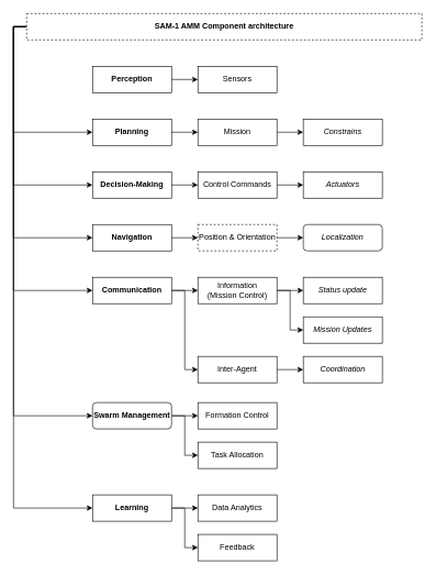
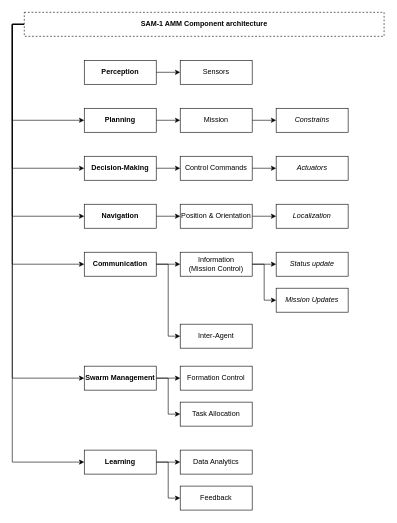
  <mxCell id="0" />
  <mxCell id="1" parent="0" />
  <mxCell id="2" value="" style="edgeStyle=orthogonalEdgeStyle;rounded=0;orthogonalLoop=1;jettySize=auto;html=1;" parent="1" source="3" target="4" edge="1"><mxGeometry relative="1" as="geometry" /></mxCell>
  <mxCell id="3" value="Perception" style="rounded=0;whiteSpace=wrap;html=1;fontStyle=1" parent="1" vertex="1"><mxGeometry x="140" y="100" width="120" height="40" as="geometry" /></mxCell>
  <mxCell id="4" value="Sensors" style="rounded=0;whiteSpace=wrap;html=1;" parent="1" vertex="1"><mxGeometry x="300" y="100" width="120" height="40" as="geometry" /></mxCell>
  <mxCell id="5" value="" style="edgeStyle=orthogonalEdgeStyle;rounded=0;orthogonalLoop=1;jettySize=auto;html=1;" parent="1" source="6" target="8" edge="1"><mxGeometry relative="1" as="geometry" /></mxCell>
  <mxCell id="6" value="Planning" style="whiteSpace=wrap;html=1;rounded=0;fontStyle=1" parent="1" vertex="1"><mxGeometry x="140" y="180" width="120" height="40" as="geometry" /></mxCell>
  <mxCell id="7" value="" style="edgeStyle=orthogonalEdgeStyle;rounded=0;orthogonalLoop=1;jettySize=auto;html=1;" parent="1" source="8" target="9" edge="1"><mxGeometry relative="1" as="geometry" /></mxCell>
  <mxCell id="8" value="Mission" style="whiteSpace=wrap;html=1;rounded=0;" parent="1" vertex="1"><mxGeometry x="300" y="180" width="120" height="40" as="geometry" /></mxCell>
  <mxCell id="9" value="Constrains" style="whiteSpace=wrap;html=1;rounded=0;fontStyle=2" parent="1" vertex="1"><mxGeometry x="460" y="180" width="120" height="40" as="geometry" /></mxCell>
  <mxCell id="10" value="" style="edgeStyle=orthogonalEdgeStyle;rounded=0;orthogonalLoop=1;jettySize=auto;html=1;" parent="1" source="11" target="13" edge="1"><mxGeometry relative="1" as="geometry" /></mxCell>
  <mxCell id="11" value="Decision-Making" style="whiteSpace=wrap;html=1;rounded=0;fontStyle=1" parent="1" vertex="1"><mxGeometry x="140" y="260" width="120" height="40" as="geometry" /></mxCell>
  <mxCell id="12" value="" style="edgeStyle=orthogonalEdgeStyle;rounded=0;orthogonalLoop=1;jettySize=auto;html=1;" parent="1" source="13" target="14" edge="1"><mxGeometry relative="1" as="geometry" /></mxCell>
  <mxCell id="13" value="Control Commands" style="whiteSpace=wrap;html=1;rounded=0;" parent="1" vertex="1"><mxGeometry x="300" y="260" width="120" height="40" as="geometry" /></mxCell>
  <mxCell id="14" value="Actuators" style="whiteSpace=wrap;html=1;rounded=0;fontStyle=2" parent="1" vertex="1"><mxGeometry x="460" y="260" width="120" height="40" as="geometry" /></mxCell>
  <mxCell id="15" value="" style="edgeStyle=orthogonalEdgeStyle;rounded=0;orthogonalLoop=1;jettySize=auto;html=1;" parent="1" source="16" target="18" edge="1"><mxGeometry relative="1" as="geometry" /></mxCell>
  <mxCell id="16" value="Navigation" style="whiteSpace=wrap;html=1;rounded=0;fontStyle=1" parent="1" vertex="1"><mxGeometry x="140" y="340" width="120" height="40" as="geometry" /></mxCell>
  <mxCell id="17" value="" style="edgeStyle=orthogonalEdgeStyle;rounded=0;orthogonalLoop=1;jettySize=auto;html=1;" parent="1" source="18" target="19" edge="1"><mxGeometry relative="1" as="geometry" /></mxCell>
- <mxCell id="18" value="Position &amp;amp; Orientation" style="whiteSpace=wrap;html=1;rounded=0;dashed=1;" parent="1" vertex="1"><mxGeometry x="300" y="340" width="120" height="40" as="geometry" /></mxCell>
- <mxCell id="19" value="Localization" style="whiteSpace=wrap;html=1;fontStyle=2;rounded=1;" parent="1" vertex="1"><mxGeometry x="460" y="340" width="120" height="40" as="geometry" /></mxCell>
+ <mxCell id="18" value="Position &amp;amp; Orientation" style="whiteSpace=wrap;html=1;rounded=0;" parent="1" vertex="1"><mxGeometry x="300" y="340" width="120" height="40" as="geometry" /></mxCell>
+ <mxCell id="19" value="Localization" style="whiteSpace=wrap;html=1;rounded=0;fontStyle=2" parent="1" vertex="1"><mxGeometry x="460" y="340" width="120" height="40" as="geometry" /></mxCell>
  <mxCell id="20" value="" style="edgeStyle=orthogonalEdgeStyle;rounded=0;orthogonalLoop=1;jettySize=auto;html=1;" parent="1" source="22" target="25" edge="1"><mxGeometry relative="1" as="geometry" /></mxCell>
  <mxCell id="21" style="edgeStyle=orthogonalEdgeStyle;rounded=0;orthogonalLoop=1;jettySize=auto;html=1;" parent="1" source="22" target="28" edge="1"><mxGeometry relative="1" as="geometry"><Array as="points"><mxPoint x="280" y="440" /><mxPoint x="280" y="560" /></Array></mxGeometry></mxCell>
  <mxCell id="22" value="Communication" style="whiteSpace=wrap;html=1;rounded=0;fontStyle=1" parent="1" vertex="1"><mxGeometry x="140" y="420" width="120" height="40" as="geometry" /></mxCell>
  <mxCell id="23" value="" style="edgeStyle=orthogonalEdgeStyle;rounded=0;orthogonalLoop=1;jettySize=auto;html=1;" parent="1" source="25" target="26" edge="1"><mxGeometry relative="1" as="geometry" /></mxCell>
  <mxCell id="24" style="edgeStyle=orthogonalEdgeStyle;rounded=0;orthogonalLoop=1;jettySize=auto;html=1;entryX=0;entryY=0.5;entryDx=0;entryDy=0;" parent="1" source="25" target="47" edge="1"><mxGeometry relative="1" as="geometry"><mxPoint x="460" y="500" as="targetPoint" /><Array as="points"><mxPoint x="440" y="440" /><mxPoint x="440" y="500" /></Array></mxGeometry></mxCell>
  <mxCell id="25" value="Information&lt;br&gt;(Mission Control)" style="whiteSpace=wrap;html=1;rounded=0;" parent="1" vertex="1"><mxGeometry x="300" y="420" width="120" height="40" as="geometry" /></mxCell>
  <mxCell id="26" value="Status update" style="whiteSpace=wrap;html=1;rounded=0;fontStyle=2" parent="1" vertex="1"><mxGeometry x="460" y="420" width="120" height="40" as="geometry" /></mxCell>
- <mxCell id="27" value="" style="edgeStyle=orthogonalEdgeStyle;rounded=0;orthogonalLoop=1;jettySize=auto;html=1;" parent="1" source="28" target="29" edge="1"><mxGeometry relative="1" as="geometry" /></mxCell>
  <mxCell id="28" value="Inter-Agent" style="whiteSpace=wrap;html=1;rounded=0;" parent="1" vertex="1"><mxGeometry x="300" y="540" width="120" height="40" as="geometry" /></mxCell>
- <mxCell id="29" value="Coordination" style="whiteSpace=wrap;html=1;rounded=0;fontStyle=2" parent="1" vertex="1"><mxGeometry x="460" y="540" width="120" height="40" as="geometry" /></mxCell>
  <mxCell id="30" value="" style="edgeStyle=orthogonalEdgeStyle;rounded=0;orthogonalLoop=1;jettySize=auto;html=1;" parent="1" source="32" target="33" edge="1"><mxGeometry relative="1" as="geometry" /></mxCell>
  <mxCell id="31" style="edgeStyle=orthogonalEdgeStyle;rounded=0;orthogonalLoop=1;jettySize=auto;html=1;entryX=0;entryY=0.5;entryDx=0;entryDy=0;" parent="1" source="32" target="34" edge="1"><mxGeometry relative="1" as="geometry"><Array as="points"><mxPoint x="280" y="630" /><mxPoint x="280" y="690" /></Array></mxGeometry></mxCell>
- <mxCell id="32" value="Swarm Management" style="whiteSpace=wrap;html=1;fontStyle=1;rounded=1;" parent="1" vertex="1"><mxGeometry x="140" y="610" width="120" height="40" as="geometry" /></mxCell>
+ <mxCell id="32" value="Swarm Management" style="whiteSpace=wrap;html=1;rounded=0;fontStyle=1" parent="1" vertex="1"><mxGeometry x="140" y="610" width="120" height="40" as="geometry" /></mxCell>
  <mxCell id="33" value="Formation Control" style="whiteSpace=wrap;html=1;rounded=0;" parent="1" vertex="1"><mxGeometry x="300" y="610" width="120" height="40" as="geometry" /></mxCell>
  <mxCell id="34" value="Task Allocation" style="whiteSpace=wrap;html=1;rounded=0;" parent="1" vertex="1"><mxGeometry x="300" y="670" width="120" height="40" as="geometry" /></mxCell>
  <mxCell id="35" value="" style="edgeStyle=orthogonalEdgeStyle;rounded=0;orthogonalLoop=1;jettySize=auto;html=1;" parent="1" source="37" target="46" edge="1"><mxGeometry relative="1" as="geometry" /></mxCell>
  <mxCell id="36" style="edgeStyle=orthogonalEdgeStyle;rounded=0;orthogonalLoop=1;jettySize=auto;html=1;entryX=0;entryY=0.5;entryDx=0;entryDy=0;startArrow=none;exitX=1;exitY=0.5;exitDx=0;exitDy=0;" parent="1" source="37" target="38" edge="1"><mxGeometry relative="1" as="geometry" /></mxCell>
  <mxCell id="37" value="Learning" style="whiteSpace=wrap;html=1;rounded=0;fontStyle=1" parent="1" vertex="1"><mxGeometry x="140" y="750" width="120" height="40" as="geometry" /></mxCell>
  <mxCell id="38" value="Feedback" style="whiteSpace=wrap;html=1;rounded=0;" parent="1" vertex="1"><mxGeometry x="300" y="810" width="120" height="40" as="geometry" /></mxCell>
  <mxCell id="39" style="edgeStyle=orthogonalEdgeStyle;rounded=0;orthogonalLoop=1;jettySize=auto;html=1;entryX=0;entryY=0.5;entryDx=0;entryDy=0;" parent="1" source="45" target="6" edge="1"><mxGeometry relative="1" as="geometry"><Array as="points"><mxPoint x="20" y="40" /><mxPoint x="20" y="200" /></Array></mxGeometry></mxCell>
  <mxCell id="40" style="edgeStyle=orthogonalEdgeStyle;rounded=0;orthogonalLoop=1;jettySize=auto;html=1;entryX=0;entryY=0.5;entryDx=0;entryDy=0;" parent="1" source="45" target="11" edge="1"><mxGeometry relative="1" as="geometry"><Array as="points"><mxPoint x="20" y="40" /><mxPoint x="20" y="280" /></Array></mxGeometry></mxCell>
  <mxCell id="41" style="edgeStyle=orthogonalEdgeStyle;rounded=0;orthogonalLoop=1;jettySize=auto;html=1;entryX=0;entryY=0.5;entryDx=0;entryDy=0;" parent="1" source="45" target="16" edge="1"><mxGeometry relative="1" as="geometry"><Array as="points"><mxPoint x="20" y="40" /><mxPoint x="20" y="360" /></Array></mxGeometry></mxCell>
  <mxCell id="42" style="edgeStyle=orthogonalEdgeStyle;rounded=0;orthogonalLoop=1;jettySize=auto;html=1;entryX=0;entryY=0.5;entryDx=0;entryDy=0;" parent="1" source="45" target="22" edge="1"><mxGeometry relative="1" as="geometry"><Array as="points"><mxPoint x="20" y="40" /><mxPoint x="20" y="440" /></Array></mxGeometry></mxCell>
  <mxCell id="43" style="edgeStyle=orthogonalEdgeStyle;rounded=0;orthogonalLoop=1;jettySize=auto;html=1;entryX=0;entryY=0.5;entryDx=0;entryDy=0;" parent="1" source="45" target="32" edge="1"><mxGeometry relative="1" as="geometry"><Array as="points"><mxPoint x="20" y="40" /><mxPoint x="20" y="630" /></Array></mxGeometry></mxCell>
  <mxCell id="44" style="edgeStyle=orthogonalEdgeStyle;rounded=0;orthogonalLoop=1;jettySize=auto;html=1;entryX=0;entryY=0.5;entryDx=0;entryDy=0;" parent="1" source="45" target="37" edge="1"><mxGeometry relative="1" as="geometry"><mxPoint x="10" y="70" as="targetPoint" /><Array as="points"><mxPoint x="20" y="40" /><mxPoint x="20" y="770" /></Array></mxGeometry></mxCell>
  <mxCell id="45" value="&lt;b&gt;SAM-1 AMM Component architecture&lt;/b&gt;" style="rounded=0;whiteSpace=wrap;html=1;dashed=1;" parent="1" vertex="1"><mxGeometry x="40" y="20" width="600" height="40" as="geometry" /></mxCell>
  <mxCell id="46" value="Data Analytics" style="whiteSpace=wrap;html=1;rounded=0;" parent="1" vertex="1"><mxGeometry x="300" y="750" width="120" height="40" as="geometry" /></mxCell>
  <mxCell id="47" value="Mission Updates" style="whiteSpace=wrap;html=1;rounded=0;fontStyle=2" parent="1" vertex="1"><mxGeometry x="460" y="480" width="120" height="40" as="geometry" /></mxCell>
